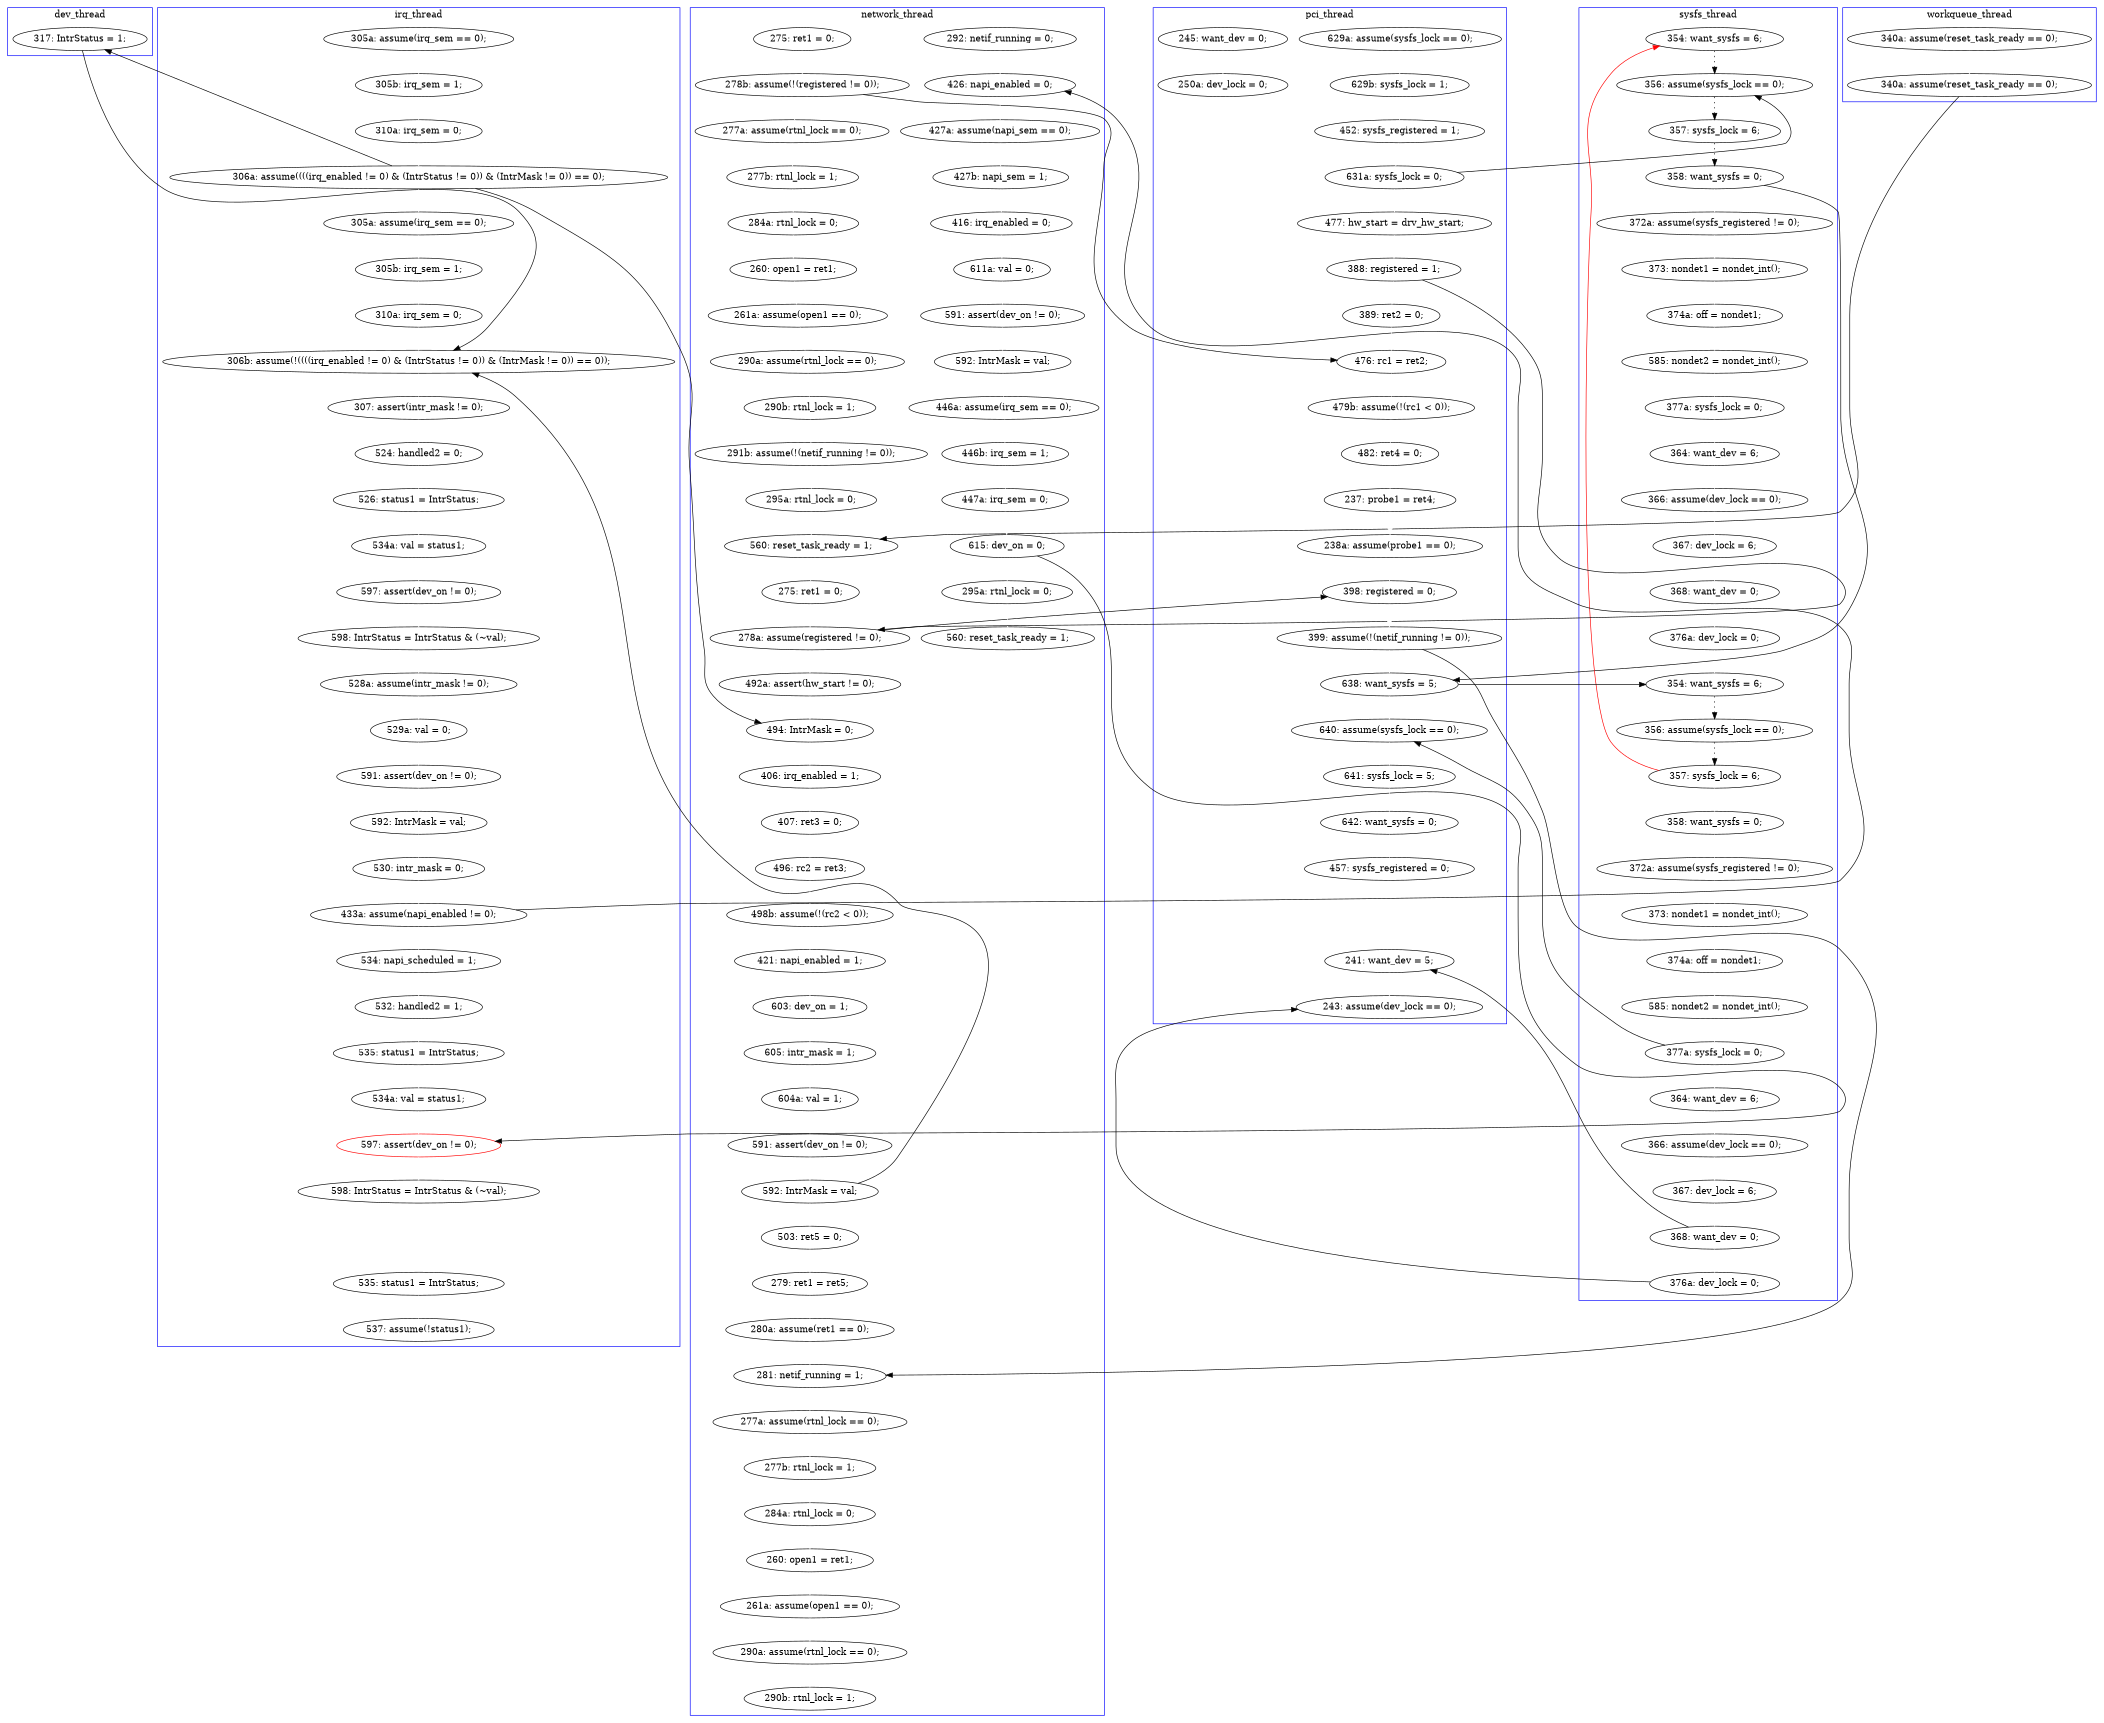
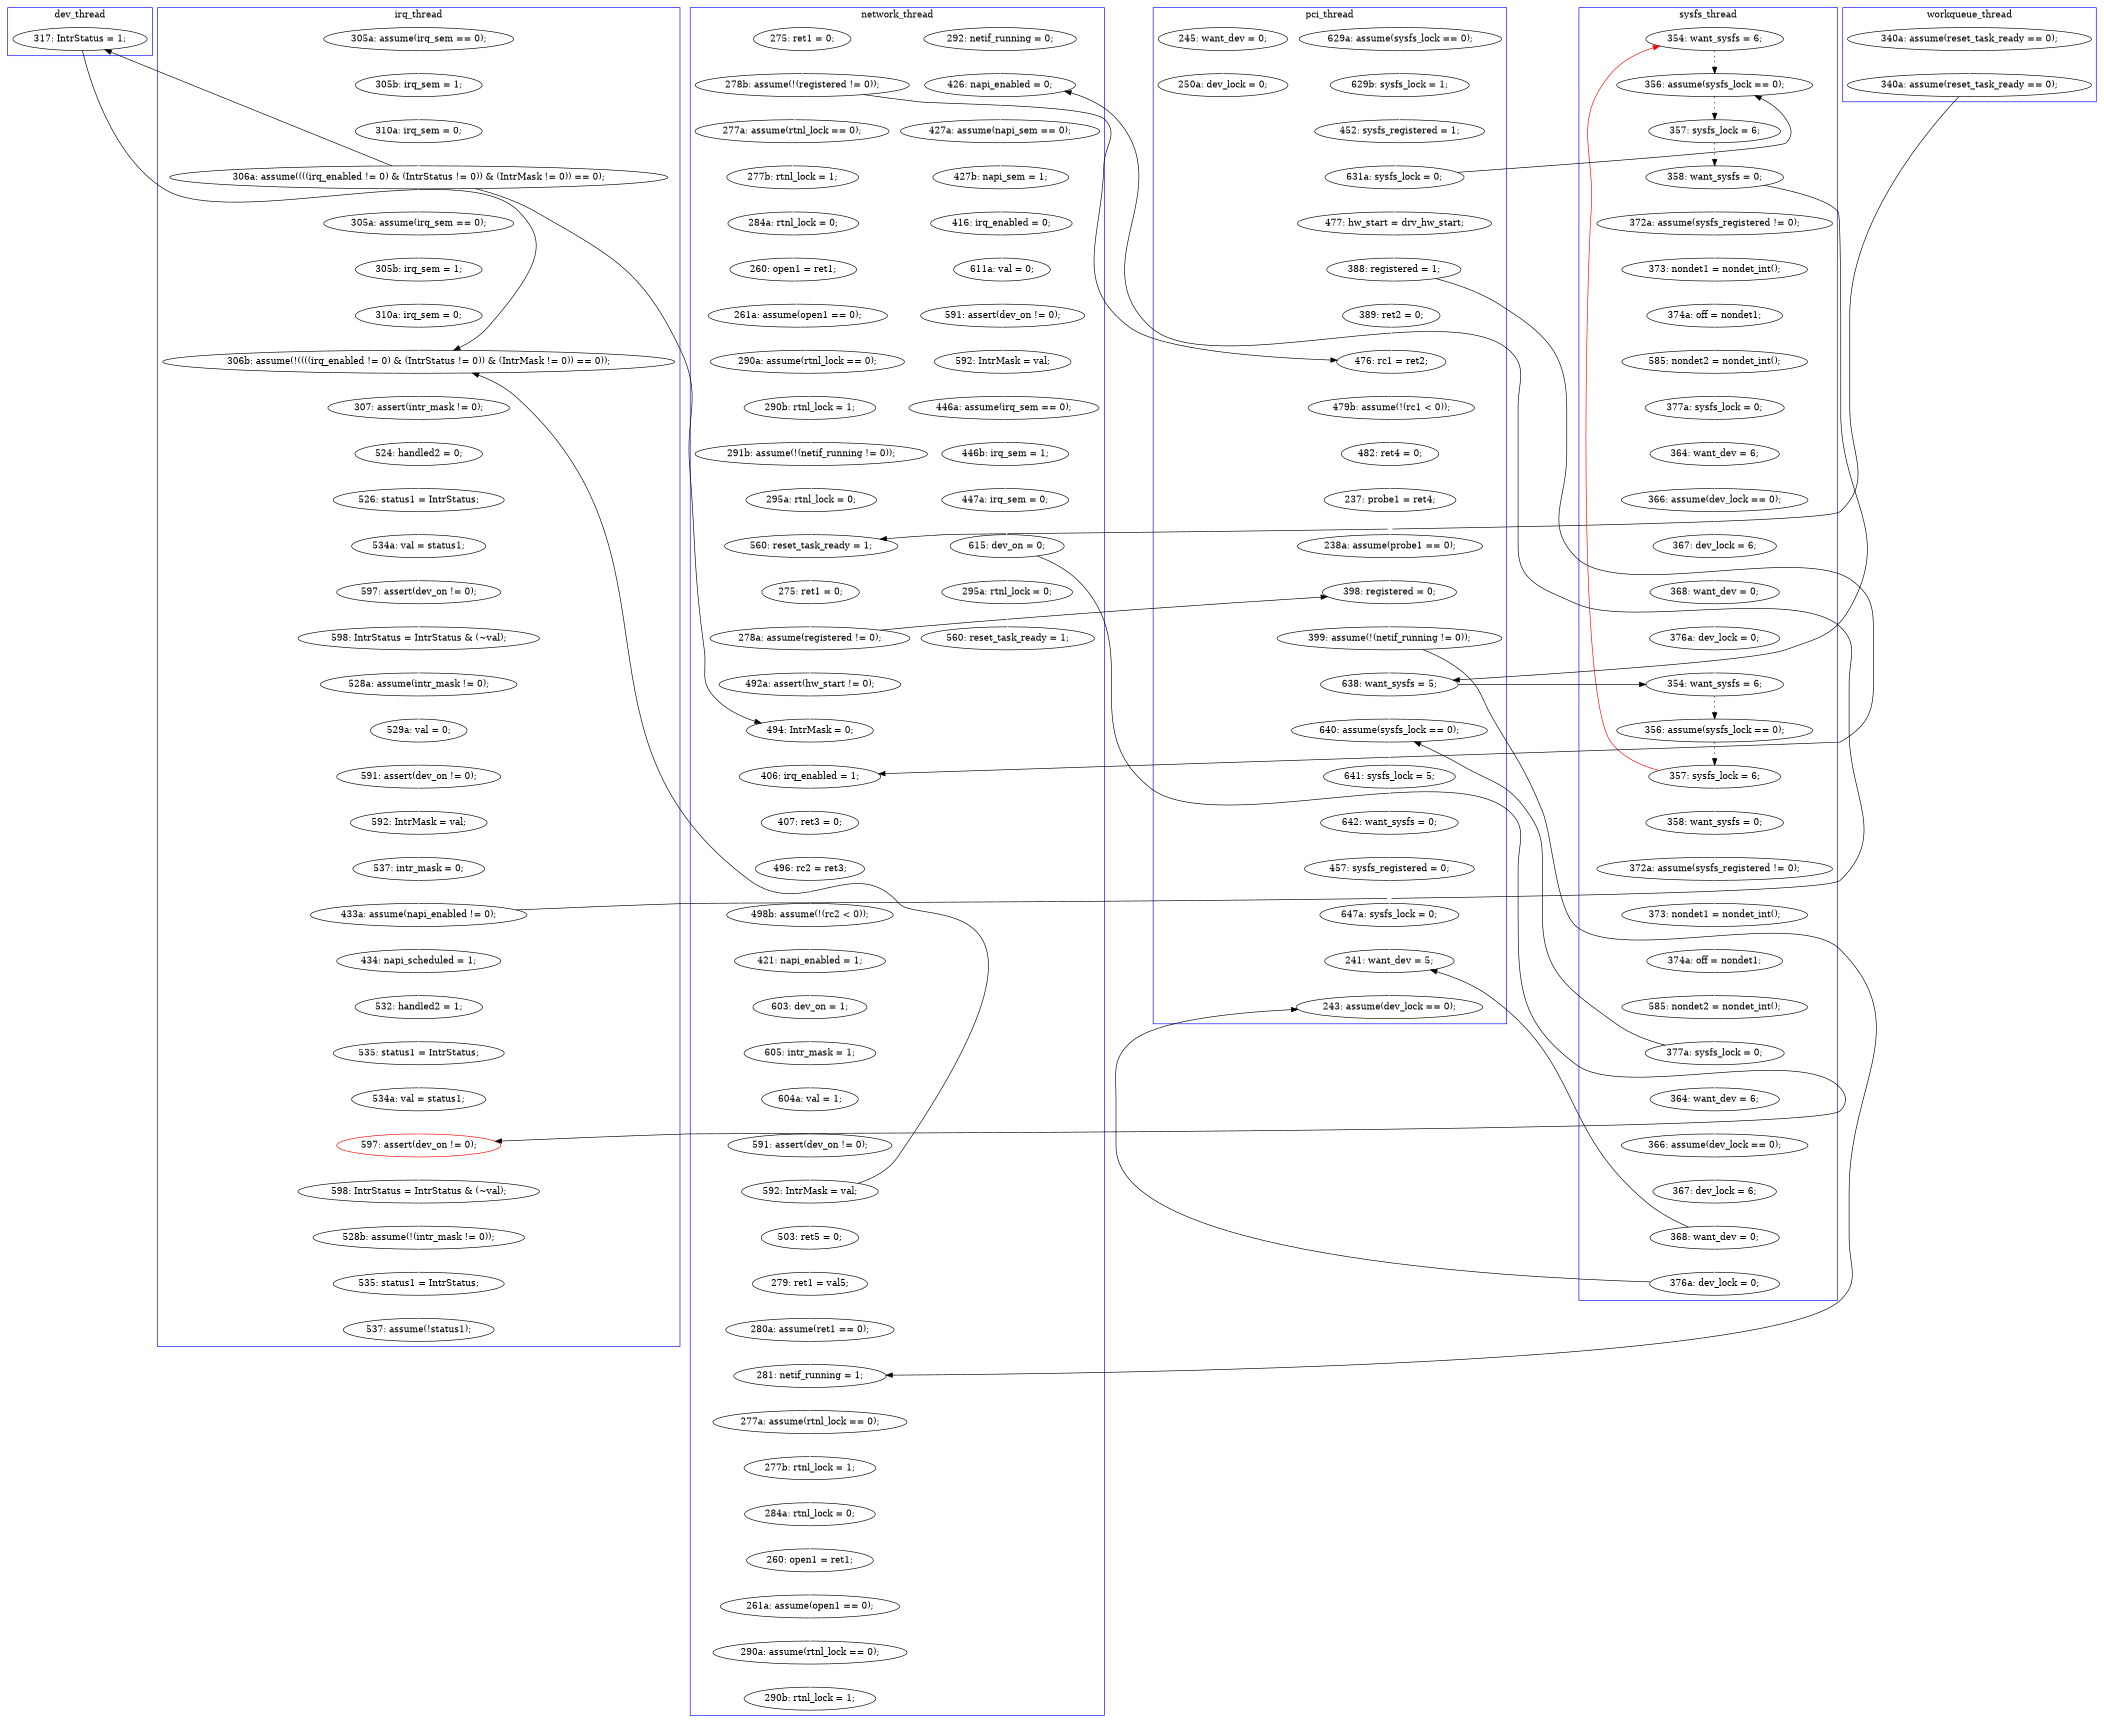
  digraph {
    edge [color=white style=solid]
    n1 [label="317: IntrStatus = 1;"]
    n2 [label="340a: assume(reset_task_ready == 0);"]
    n3 [label="340a: assume(reset_task_ready == 0);"]
    n4 [label="368: want_dev = 0;"]
    n5 [label="376a: dev_lock = 0;"]
    n6 [label="367: dev_lock = 6;"]
    n7 [label="376a: dev_lock = 0;"]
    n8 [label="368: want_dev = 0;"]
    n9 [label="358: want_sysfs = 0;"]
    n10 [label="372a: assume(sysfs_registered != 0);"]
    n11 [label="374a: off = nondet1;"]
    n12 [label="585: nondet2 = nondet_int();"]
    n13 [label="354: want_sysfs = 6;"]
    n14 [label="372a: assume(sysfs_registered != 0);"]
    n15 [label="373: nondet1 = nondet_int();"]
    n16 [label="356: assume(sysfs_lock == 0);"]
    n17 [label="357: sysfs_lock = 6;"]
    n18 [label="377a: sysfs_lock = 0;"]
    n19 [label="367: dev_lock = 6;"]
    n20 [label="358: want_sysfs = 0;"]
    n21 [label="356: assume(sysfs_lock == 0);"]
    n22 [label="357: sysfs_lock = 6;"]
    n23 [label="374a: off = nondet1;"]
    n24 [label="585: nondet2 = nondet_int();"]
    n25 [label="373: nondet1 = nondet_int();"]
    n26 [label="377a: sysfs_lock = 0;"]
    n27 [label="354: want_sysfs = 6;"]
    n28 [label="364: want_dev = 6;"]
    n29 [label="364: want_dev = 6;"]
    n30 [label="366: assume(dev_lock == 0);"]
    n31 [label="366: assume(dev_lock == 0);"]
    n32 [label="280a: assume(ret1 == 0);"]
    n33 [label="281: netif_running = 1;"]
    n34 [label="591: assert(dev_on != 0);"]
    n35 [label="592: IntrMask = val;"]
    n36 [label="592: IntrMask = val;"]
    n37 [label="503: ret5 = 0;"]
    n38 [label="278b: assume(!(registered != 0));"]
    n39 [label="277a: assume(rtnl_lock == 0);"]
-   n40 [label="279: ret1 = ret5;"]
+   n40 [label="279: ret1 = val5;"]
    n41 [label="603: dev_on = 1;"]
    n42 [label="605: intr_mask = 1;"]
    n43 [label="260: open1 = ret1;"]
    n44 [label="261a: assume(open1 == 0);"]
    n45 [label="278a: assume(registered != 0);"]
    n46 [label="277b: rtnl_lock = 1;"]
    n47 [label="407: ret3 = 0;"]
    n48 [label="496: rc2 = ret3;"]
    n49 [label="494: IntrMask = 0;"]
    n50 [label="406: irq_enabled = 1;"]
    n51 [label="284a: rtnl_lock = 0;"]
    n52 [label="260: open1 = ret1;"]
    n53 [label="277a: assume(rtnl_lock == 0);"]
    n54 [label="421: napi_enabled = 1;"]
    n55 [label="498b: assume(!(rc2 < 0));"]
    n56 [label="446a: assume(irq_sem == 0);"]
    n57 [label="427a: assume(napi_sem == 0);"]
    n58 [label="427b: napi_sem = 1;"]
    n59 [label="416: irq_enabled = 0;"]
    n60 [label="291b: assume(!(netif_running != 0));"]
    n61 [label="295a: rtnl_lock = 0;"]
    n62 [label="604a: val = 1;"]
    n63 [label="277b: rtnl_lock = 1;"]
    n64 [label="290b: rtnl_lock = 1;"]
    n65 [label="261a: assume(open1 == 0);"]
    n66 [label="290a: assume(rtnl_lock == 0);"]
    n67 [label="611a: val = 0;"]
    n68 [label="290a: assume(rtnl_lock == 0);"]
    n69 [label="615: dev_on = 0;"]
    n70 [label="492a: assert(hw_start != 0);"]
    n71 [label="591: assert(dev_on != 0);"]
    n72 [label="426: napi_enabled = 0;"]
    n73 [label="560: reset_task_ready = 1;"]
    n74 [label="292: netif_running = 0;"]
    n75 [label="446b: irq_sem = 1;"]
    n76 [label="275: ret1 = 0;"]
    n77 [label="295a: rtnl_lock = 0;"]
    n78 [label="560: reset_task_ready = 1;"]
    n79 [label="290b: rtnl_lock = 1;"]
    n80 [label="275: ret1 = 0;"]
    n81 [label="447a: irq_sem = 0;"]
    n82 [label="284a: rtnl_lock = 0;"]
-   n83 [label="530: intr_mask = 0;"]
+   n83 [label="537: intr_mask = 0;"]
    n84 [label="433a: assume(napi_enabled != 0);"]
+   n85 [label="528b: assume(!(intr_mask != 0));"]
    n86 [label="535: status1 = IntrStatus;"]
    n87 [label="305b: irq_sem = 1;"]
    n88 [label="310a: irq_sem = 0;"]
    n89 [label="305a: assume(irq_sem == 0);"]
    n90 [label="306a: assume((((irq_enabled != 0) & (IntrStatus != 0)) & (IntrMask != 0)) == 0);"]
    n91 [label="305a: assume(irq_sem == 0);"]
    n92 [label="305b: irq_sem = 1;"]
    n93 [label="310a: irq_sem = 0;"]
    n94 [label="306b: assume(!((((irq_enabled != 0) & (IntrStatus != 0)) & (IntrMask != 0)) == 0));"]
    n95 [label="307: assert(intr_mask != 0);"]
    n96 [label="524: handled2 = 0;"]
    n97 [label="532: handled2 = 1;"]
    n98 [label="535: status1 = IntrStatus;"]
    n99 [label="597: assert(dev_on != 0);"]
    n100 [label="598: IntrStatus = IntrStatus & (~val);"]
    n101 [label="537: assume(!status1);"]
-   n102 [label="534: napi_scheduled = 1;"]
+   n102 [label="434: napi_scheduled = 1;"]
    n103 [label="526: status1 = IntrStatus;"]
    n104 [color=red label="597: assert(dev_on != 0);"]
    n105 [label="534a: val = status1;"]
    n106 [label="528a: assume(intr_mask != 0);"]
    n107 [label="598: IntrStatus = IntrStatus & (~val);"]
    n108 [label="529a: val = 0;"]
    n109 [label="591: assert(dev_on != 0);"]
    n110 [label="534a: val = status1;"]
    n111 [label="592: IntrMask = val;"]
    n112 [label="243: assume(dev_lock == 0);"]
    n113 [label="399: assume(!(netif_running != 0));"]
    n114 [label="629a: assume(sysfs_lock == 0);"]
    n115 [label="629b: sysfs_lock = 1;"]
    n116 [label="237: probe1 = ret4;"]
    n117 [label="238a: assume(probe1 == 0);"]
    n118 [label="388: registered = 1;"]
    n119 [label="457: sysfs_registered = 0;"]
+   n120 [label="647a: sysfs_lock = 0;"]
    n121 [label="476: rc1 = ret2;"]
    n122 [label="479b: assume(!(rc1 < 0));"]
    n123 [label="398: registered = 0;"]
    n124 [label="452: sysfs_registered = 1;"]
    n125 [label="631a: sysfs_lock = 0;"]
    n126 [label="642: want_sysfs = 0;"]
    n127 [label="241: want_dev = 5;"]
    n128 [label="638: want_sysfs = 5;"]
    n129 [label="641: sysfs_lock = 5;"]
    n130 [label="482: ret4 = 0;"]
    n131 [label="640: assume(sysfs_lock == 0);"]
    n132 [label="477: hw_start = drv_hw_start;"]
    n133 [label="245: want_dev = 0;"]
    n134 [label="250a: dev_lock = 0;"]
    n135 [label="389: ret2 = 0;"]
    subgraph cluster_1 {
      color=blue
      label=dev_thread
      n1
    }
    subgraph cluster_2 {
      color=blue
      label=workqueue_thread
      n2
      n3
    }
    subgraph cluster_3 {
      color=blue
      label=sysfs_thread
      n4
      n5
      n6
      n7
      n8
      n9
      n10
      n11
      n12
      n13
      n14
      n15
      n16
      n17
      n18
      n19
      n20
      n21
      n22
      n23
      n24
      n25
      n26
      n27
      n28
      n29
      n30
      n31
    }
    subgraph cluster_4 {
      color=blue
      label=network_thread
      n32
      n33
      n34
      n35
      n36
      n37
      n38
      n39
      n40
      n41
      n42
      n43
      n44
      n45
      n46
      n47
      n48
      n49
      n50
      n51
      n52
      n53
      n54
      n55
      n56
      n57
      n58
      n59
      n60
      n61
      n62
      n63
      n64
      n65
      n66
      n67
      n68
      n69
      n70
      n71
      n72
      n73
      n74
      n75
      n76
      n77
      n78
      n79
      n80
      n81
      n82
    }
    subgraph cluster_5 {
      color=blue
      label=irq_thread
      n83
      n84
+     n85
      n86
      n87
      n88
      n89
      n90
      n91
      n92
      n93
      n94
      n95
      n96
      n97
      n98
      n99
      n100
      n101
      n102
      n103
      n104
      n105
      n106
      n107
      n108
      n109
      n110
      n111
    }
    subgraph cluster_6 {
      color=blue
      label=pci_thread
      n112
      n113
      n114
      n115
      n116
      n117
      n118
      n119
+     n120
      n121
      n122
      n123
      n124
      n125
      n126
      n127
      n128
      n129
      n130
      n131
      n132
      n133
      n134
      n135
    }
    n1 -> n94 [color=black constraint=false]
    n2 -> n73 [color=black constraint=false]
    n3 -> n2
    n4 -> n5
    n5 -> n13
    n6 -> n4
    n7 -> n112 [color=black constraint=false]
    n8 -> n7
    n8 -> n127 [color=black constraint=false]
    n9 -> n10
    n9 -> n128 [color=black constraint=false]
    n10 -> n25
    n11 -> n12
    n12 -> n18
    n13 -> n21 [color=black style=dotted]
    n14 -> n15
    n15 -> n23
    n16 -> n17 [color=black style=dotted]
    n17 -> n9 [color=black style=dotted]
    n18 -> n28
    n19 -> n8
    n20 -> n14
    n21 -> n22 [color=black style=dotted]
    n22 -> n20
    n22 -> n27 [color=red constraint=false]
    n23 -> n24
    n24 -> n26
    n25 -> n11
    n26 -> n29
    n26 -> n131 [color=black constraint=false]
    n27 -> n16 [color=black style=dotted]
    n28 -> n31
    n29 -> n30
    n30 -> n19
    n31 -> n6
    n32 -> n33
    n33 -> n53
    n34 -> n35
    n35 -> n56
    n36 -> n37
    n36 -> n94 [color=black constraint=false]
    n37 -> n40
    n38 -> n39
    n38 -> n121 [color=black constraint=false]
    n39 -> n46
    n40 -> n32
    n41 -> n42
    n42 -> n62
    n43 -> n44
    n44 -> n68
    n45 -> n70
    n45 -> n123 [color=black constraint=false]
    n46 -> n51
    n47 -> n48
    n48 -> n55
    n49 -> n50
    n50 -> n47
    n51 -> n52
    n52 -> n65
    n53 -> n63
    n54 -> n41
    n55 -> n54
    n56 -> n75
    n57 -> n58
    n58 -> n59
    n59 -> n67
    n60 -> n61
    n61 -> n73
    n62 -> n71
    n63 -> n82
    n64 -> n60
    n65 -> n66
    n66 -> n64
    n67 -> n34
    n68 -> n79
    n69 -> n77
    n69 -> n104 [color=black constraint=false]
    n70 -> n49
    n71 -> n36
    n72 -> n57
    n73 -> n80
    n74 -> n72
    n75 -> n81
    n76 -> n38
    n77 -> n78
    n80 -> n45
    n81 -> n69
    n82 -> n43
    n83 -> n84
    n84 -> n72 [color=black constraint=false]
    n84 -> n102
+   n85 -> n86
    n86 -> n101
    n87 -> n88
    n88 -> n90
    n89 -> n87
    n90 -> n1 [color=black constraint=false]
    n90 -> n49 [color=black constraint=false]
    n90 -> n91
    n91 -> n92
    n92 -> n93
    n93 -> n94
    n94 -> n95
    n95 -> n96
    n96 -> n103
    n97 -> n98
    n98 -> n105
    n99 -> n100
    n100 -> n106
    n102 -> n97
    n103 -> n110
    n104 -> n107
    n105 -> n104
    n106 -> n108
+   n107 -> n85
    n108 -> n109
    n109 -> n111
    n110 -> n99
    n111 -> n83
    n113 -> n33 [color=black constraint=false]
    n113 -> n128
    n114 -> n115
    n115 -> n124
    n116 -> n117
    n117 -> n123
-   n118 -> n45 [color=black constraint=false]
+   n118 -> n50 [color=black constraint=false]
    n118 -> n135
+   n119 -> n120
+   n120 -> n127
    n121 -> n122
    n122 -> n130
    n123 -> n113
    n124 -> n125
    n125 -> n16 [color=black constraint=false]
    n125 -> n132
    n126 -> n119
    n127 -> n112
    n128 -> n13 [color=black constraint=false]
    n128 -> n131
    n129 -> n126
    n130 -> n116
    n131 -> n129
    n132 -> n118
    n133 -> n134
    n135 -> n121
  }
